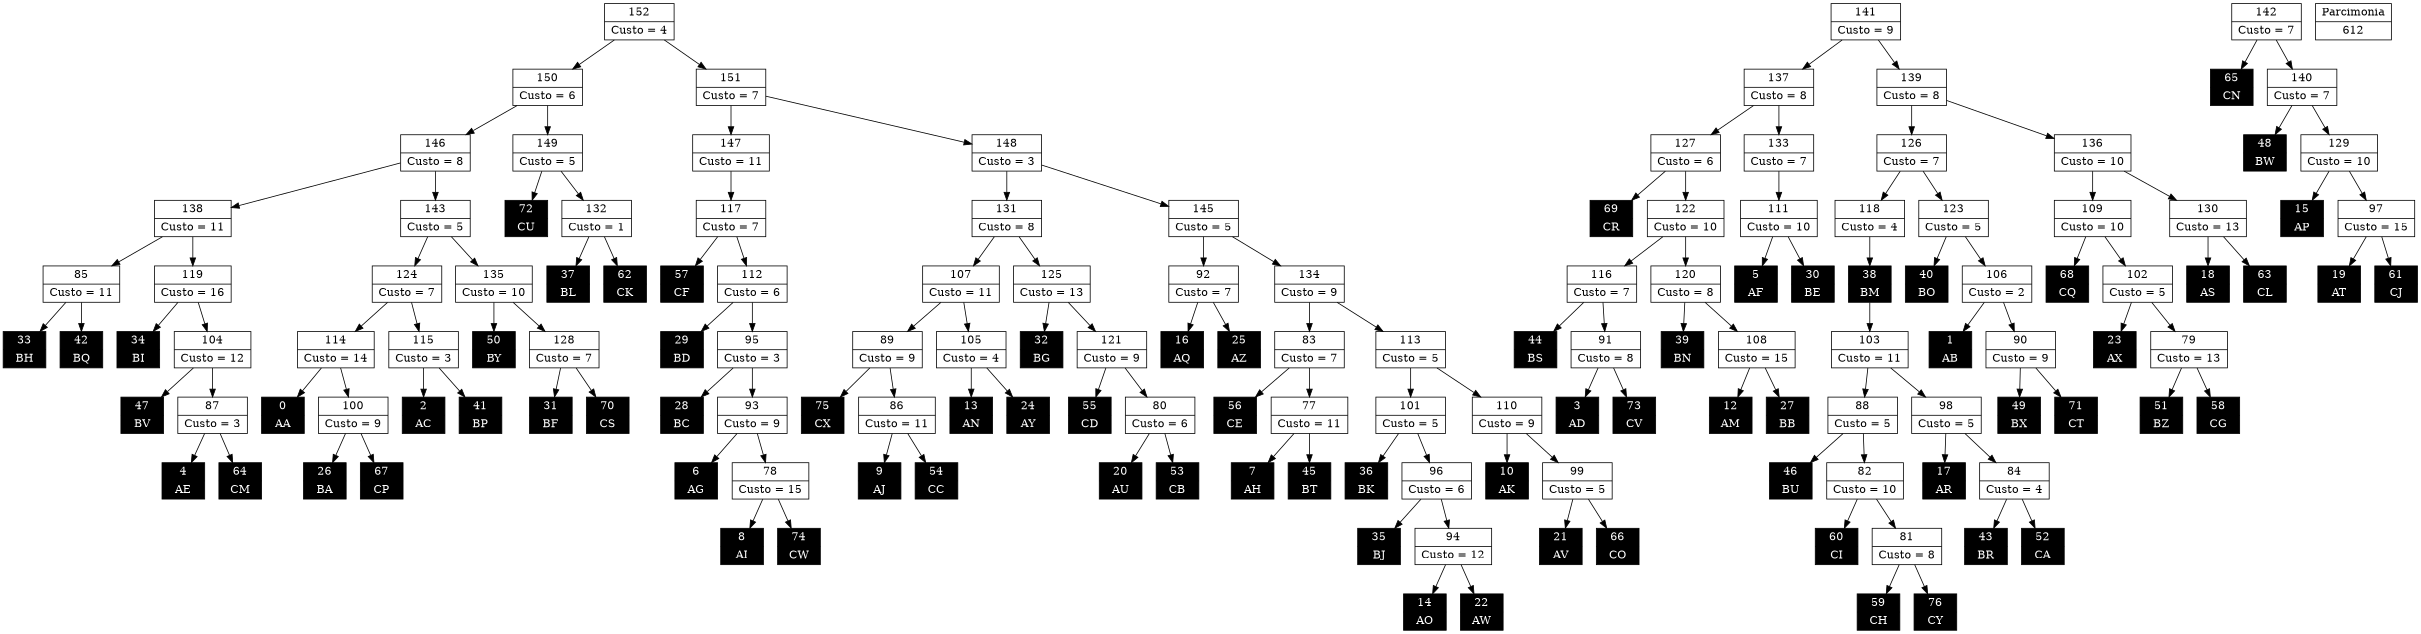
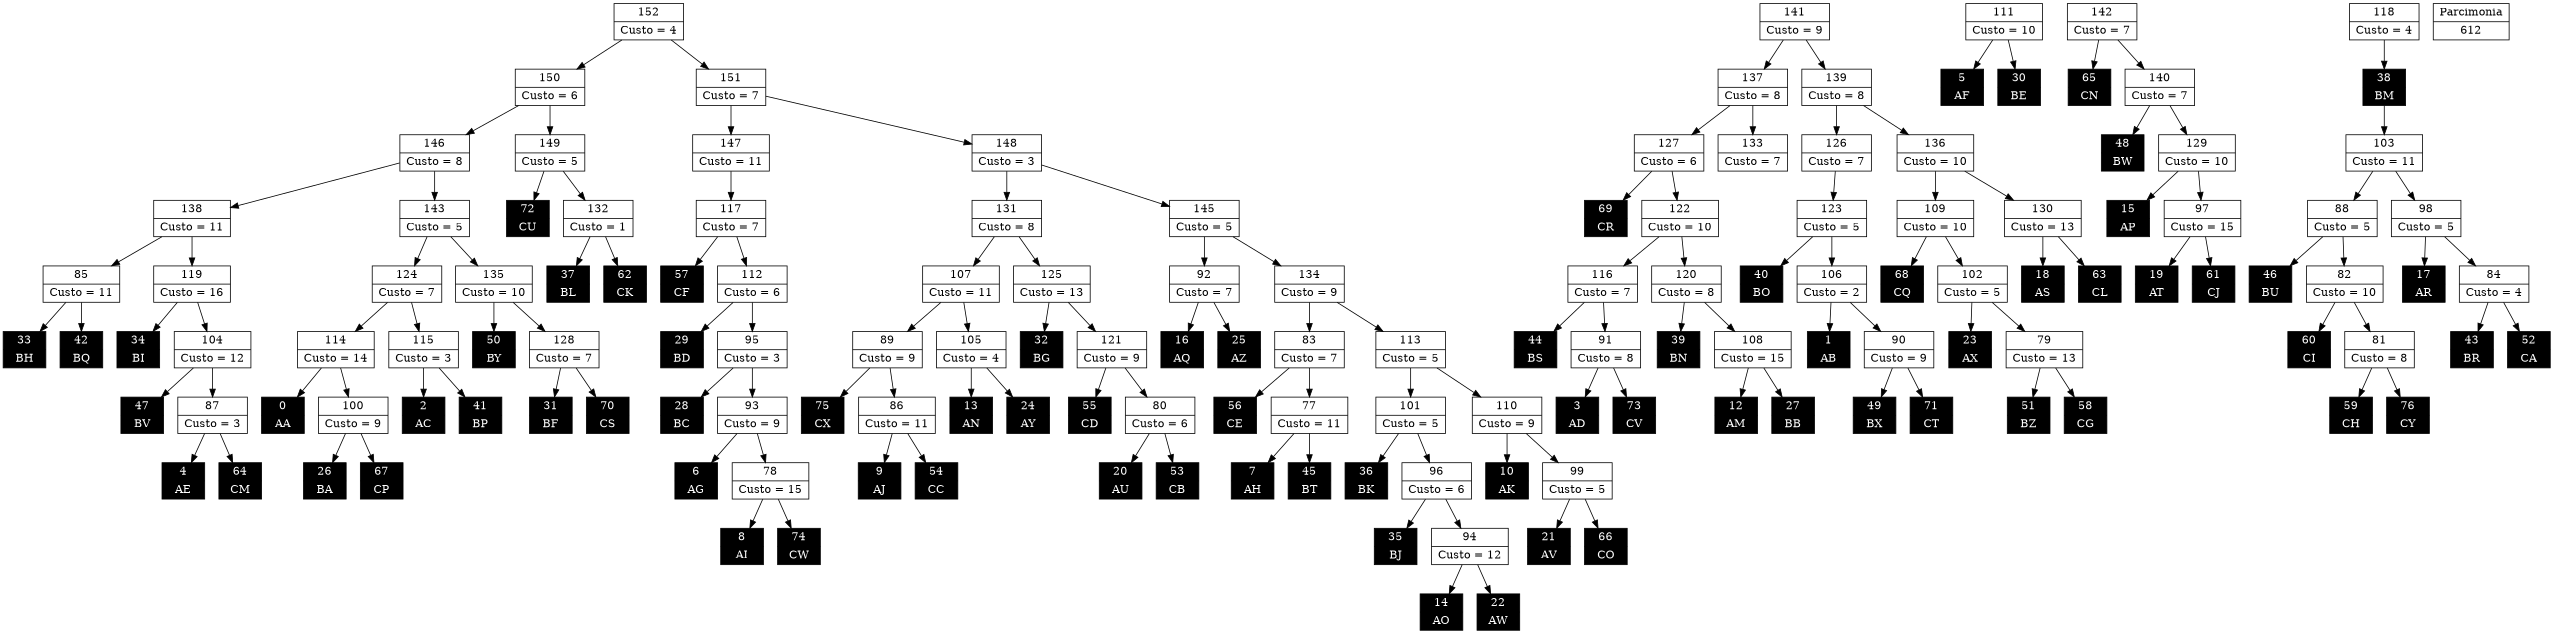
  digraph {
    node [shape=record]
    n1 [color=black fontcolor=white fontsize=14 height=0.5 label="{0 | AA}" style=filled]
    n2 [color=black fontcolor=white fontsize=14 height=0.5 label="{1 | AB}" style=filled]
    n3 [color=black fontcolor=white fontsize=14 height=0.5 label="{2 | AC}" style=filled]
    n4 [color=black fontcolor=white fontsize=14 height=0.5 label="{3 | AD}" style=filled]
    n5 [color=black fontcolor=white fontsize=14 height=0.5 label="{4 | AE}" style=filled]
    n6 [color=black fontcolor=white fontsize=14 height=0.5 label="{5 | AF}" style=filled]
    n7 [color=black fontcolor=white fontsize=14 height=0.5 label="{6 | AG}" style=filled]
    n8 [color=black fontcolor=white fontsize=14 height=0.5 label="{7 | AH}" style=filled]
    n9 [color=black fontcolor=white fontsize=14 height=0.5 label="{8 | AI}" style=filled]
    n10 [color=black fontcolor=white fontsize=14 height=0.5 label="{9 | AJ}" style=filled]
    n11 [color=black fontcolor=white fontsize=14 height=0.5 label="{10 | AK}" style=filled]
    n12 [color=black fontcolor=white fontsize=14 height=0.5 label="{12 | AM}" style=filled]
    n13 [color=black fontcolor=white fontsize=14 height=0.5 label="{13 | AN}" style=filled]
    n14 [color=black fontcolor=white fontsize=14 height=0.5 label="{14 | AO}" style=filled]
    n15 [color=black fontcolor=white fontsize=14 height=0.5 label="{15 | AP}" style=filled]
    n16 [color=black fontcolor=white fontsize=14 height=0.5 label="{16 | AQ}" style=filled]
    n17 [color=black fontcolor=white fontsize=14 height=0.5 label="{17 | AR}" style=filled]
    n18 [color=black fontcolor=white fontsize=14 height=0.5 label="{18 | AS}" style=filled]
    n19 [color=black fontcolor=white fontsize=14 height=0.5 label="{19 | AT}" style=filled]
    n20 [color=black fontcolor=white fontsize=14 height=0.5 label="{20 | AU}" style=filled]
    n21 [color=black fontcolor=white fontsize=14 height=0.5 label="{21 | AV}" style=filled]
    n22 [color=black fontcolor=white fontsize=14 height=0.5 label="{22 | AW}" style=filled]
    n23 [color=black fontcolor=white fontsize=14 height=0.5 label="{23 | AX}" style=filled]
    n24 [color=black fontcolor=white fontsize=14 height=0.5 label="{24 | AY}" style=filled]
    n25 [color=black fontcolor=white fontsize=14 height=0.5 label="{25 | AZ}" style=filled]
    n26 [color=black fontcolor=white fontsize=14 height=0.5 label="{26 | BA}" style=filled]
    n27 [color=black fontcolor=white fontsize=14 height=0.5 label="{27 | BB}" style=filled]
    n28 [color=black fontcolor=white fontsize=14 height=0.5 label="{28 | BC}" style=filled]
    n29 [color=black fontcolor=white fontsize=14 height=0.5 label="{29 | BD}" style=filled]
    n30 [color=black fontcolor=white fontsize=14 height=0.5 label="{30 | BE}" style=filled]
    n31 [color=black fontcolor=white fontsize=14 height=0.5 label="{31 | BF}" style=filled]
    n32 [color=black fontcolor=white fontsize=14 height=0.5 label="{32 | BG}" style=filled]
    n33 [color=black fontcolor=white fontsize=14 height=0.5 label="{33 | BH}" style=filled]
    n34 [color=black fontcolor=white fontsize=14 height=0.5 label="{34 | BI}" style=filled]
    n35 [color=black fontcolor=white fontsize=14 height=0.5 label="{35 | BJ}" style=filled]
    n36 [color=black fontcolor=white fontsize=14 height=0.5 label="{36 | BK}" style=filled]
    n37 [color=black fontcolor=white fontsize=14 height=0.5 label="{37 | BL}" style=filled]
    n38 [color=black fontcolor=white fontsize=14 height=0.5 label="{38 | BM}" style=filled]
    n39 [label="{103|Custo = 11}"]
    n40 [color=black fontcolor=white fontsize=14 height=0.5 label="{39 | BN}" style=filled]
    n41 [color=black fontcolor=white fontsize=14 height=0.5 label="{40 | BO}" style=filled]
    n42 [color=black fontcolor=white fontsize=14 height=0.5 label="{41 | BP}" style=filled]
    n43 [color=black fontcolor=white fontsize=14 height=0.5 label="{42 | BQ}" style=filled]
    n44 [color=black fontcolor=white fontsize=14 height=0.5 label="{43 | BR}" style=filled]
    n45 [color=black fontcolor=white fontsize=14 height=0.5 label="{44 | BS}" style=filled]
    n46 [color=black fontcolor=white fontsize=14 height=0.5 label="{45 | BT}" style=filled]
    n47 [color=black fontcolor=white fontsize=14 height=0.5 label="{46 | BU}" style=filled]
    n48 [color=black fontcolor=white fontsize=14 height=0.5 label="{47 | BV}" style=filled]
    n49 [color=black fontcolor=white fontsize=14 height=0.5 label="{48 | BW}" style=filled]
    n50 [color=black fontcolor=white fontsize=14 height=0.5 label="{49 | BX}" style=filled]
    n51 [color=black fontcolor=white fontsize=14 height=0.5 label="{50 | BY}" style=filled]
    n52 [color=black fontcolor=white fontsize=14 height=0.5 label="{51 | BZ}" style=filled]
    n53 [color=black fontcolor=white fontsize=14 height=0.5 label="{52 | CA}" style=filled]
    n54 [color=black fontcolor=white fontsize=14 height=0.5 label="{53 | CB}" style=filled]
    n55 [color=black fontcolor=white fontsize=14 height=0.5 label="{54 | CC}" style=filled]
    n56 [color=black fontcolor=white fontsize=14 height=0.5 label="{55 | CD}" style=filled]
    n57 [color=black fontcolor=white fontsize=14 height=0.5 label="{56 | CE}" style=filled]
    n58 [color=black fontcolor=white fontsize=14 height=0.5 label="{57 | CF}" style=filled]
    n59 [color=black fontcolor=white fontsize=14 height=0.5 label="{58 | CG}" style=filled]
    n60 [color=black fontcolor=white fontsize=14 height=0.5 label="{59 | CH}" style=filled]
    n61 [color=black fontcolor=white fontsize=14 height=0.5 label="{60 | CI}" style=filled]
    n62 [color=black fontcolor=white fontsize=14 height=0.5 label="{61 | CJ}" style=filled]
    n63 [color=black fontcolor=white fontsize=14 height=0.5 label="{62 | CK}" style=filled]
    n64 [color=black fontcolor=white fontsize=14 height=0.5 label="{63 | CL}" style=filled]
    n65 [color=black fontcolor=white fontsize=14 height=0.5 label="{64 | CM}" style=filled]
    n66 [color=black fontcolor=white fontsize=14 height=0.5 label="{65 | CN}" style=filled]
    n67 [color=black fontcolor=white fontsize=14 height=0.5 label="{66 | CO}" style=filled]
    n68 [color=black fontcolor=white fontsize=14 height=0.5 label="{67 | CP}" style=filled]
    n69 [color=black fontcolor=white fontsize=14 height=0.5 label="{68 | CQ}" style=filled]
    n70 [color=black fontcolor=white fontsize=14 height=0.5 label="{69 | CR}" style=filled]
    n71 [color=black fontcolor=white fontsize=14 height=0.5 label="{70 | CS}" style=filled]
    n72 [color=black fontcolor=white fontsize=14 height=0.5 label="{71 | CT}" style=filled]
    n73 [color=black fontcolor=white fontsize=14 height=0.5 label="{72 | CU}" style=filled]
    n74 [color=black fontcolor=white fontsize=14 height=0.5 label="{73 | CV}" style=filled]
    n75 [color=black fontcolor=white fontsize=14 height=0.5 label="{74 | CW}" style=filled]
    n76 [color=black fontcolor=white fontsize=14 height=0.5 label="{75 | CX}" style=filled]
    n77 [color=black fontcolor=white fontsize=14 height=0.5 label="{76 | CY}" style=filled]
    n78 [label="{77|Custo = 11}"]
    n79 [label="{78|Custo = 15}"]
    n80 [label="{79|Custo = 13}"]
    n81 [label="{80|Custo = 6}"]
    n82 [label="{81|Custo = 8}"]
    n83 [label="{82|Custo = 10}"]
    n84 [label="{83|Custo = 7}"]
    n85 [label="{84|Custo = 4}"]
    n86 [label="{85|Custo = 11}"]
    n87 [label="{86|Custo = 11}"]
    n88 [label="{87|Custo = 3}"]
    n89 [label="{88|Custo = 5}"]
    n90 [label="{89|Custo = 9}"]
    n91 [label="{90|Custo = 9}"]
    n92 [label="{91|Custo = 8}"]
    n93 [label="{92|Custo = 7}"]
    n94 [label="{93|Custo = 9}"]
    n95 [label="{94|Custo = 12}"]
    n96 [label="{95|Custo = 3}"]
    n97 [label="{96|Custo = 6}"]
    n98 [label="{97|Custo = 15}"]
    n99 [label="{98|Custo = 5}"]
    n100 [label="{99|Custo = 5}"]
    n101 [label="{100|Custo = 9}"]
    n102 [label="{101|Custo = 5}"]
    n103 [label="{102|Custo = 5}"]
    n104 [label="{104|Custo = 12}"]
    n105 [label="{105|Custo = 4}"]
    n106 [label="{106|Custo = 2}"]
    n107 [label="{107|Custo = 11}"]
    n108 [label="{108|Custo = 15}"]
    n109 [label="{109|Custo = 10}"]
    n110 [label="{110|Custo = 9}"]
    n111 [label="{111|Custo = 10}"]
    n112 [label="{112|Custo = 6}"]
    n113 [label="{113|Custo = 5}"]
    n114 [label="{114|Custo = 14}"]
    n115 [label="{115|Custo = 3}"]
    n116 [label="{116|Custo = 7}"]
    n117 [label="{117|Custo = 7}"]
    n118 [label="{118|Custo = 4}"]
    n119 [label="{119|Custo = 16}"]
    n120 [label="{120|Custo = 8}"]
    n121 [label="{121|Custo = 9}"]
    n122 [label="{122|Custo = 10}"]
    n123 [label="{123|Custo = 5}"]
    n124 [label="{124|Custo = 7}"]
    n125 [label="{125|Custo = 13}"]
    n126 [label="{126|Custo = 7}"]
    n127 [label="{127|Custo = 6}"]
    n128 [label="{128|Custo = 7}"]
    n129 [label="{129|Custo = 10}"]
    n130 [label="{130|Custo = 13}"]
    n131 [label="{131|Custo = 8}"]
    n132 [label="{132|Custo = 1}"]
    n133 [label="{133|Custo = 7}"]
    n134 [label="{134|Custo = 9}"]
    n135 [label="{135|Custo = 10}"]
    n136 [label="{136|Custo = 10}"]
    n137 [label="{137|Custo = 8}"]
    n138 [label="{138|Custo = 11}"]
    n139 [label="{139|Custo = 8}"]
    n140 [label="{140|Custo = 7}"]
    n141 [label="{141|Custo = 9}"]
    n142 [label="{142|Custo = 7}"]
    n143 [label="{143|Custo = 5}"]
    n144 [label="{145|Custo = 5}"]
    n145 [label="{146|Custo = 8}"]
    n146 [label="{147|Custo = 11}"]
    n147 [label="{148|Custo = 3}"]
    n148 [label="{149|Custo = 5}"]
    n149 [label="{150|Custo = 6}"]
    n150 [label="{151|Custo = 7}"]
    n151 [label="{152|Custo = 4}"]
    n152 [label="{Parcimonia|612}"]
    n38 -> n39
    n39 -> n89
    n39 -> n99
    n78 -> n8
    n78 -> n46
    n79 -> n9
    n79 -> n75
    n80 -> n52
    n80 -> n59
    n81 -> n20
    n81 -> n54
    n82 -> n60
    n82 -> n77
    n83 -> n61
    n83 -> n82
    n84 -> n57
    n84 -> n78
    n85 -> n44
    n85 -> n53
    n86 -> n33
    n86 -> n43
    n87 -> n10
    n87 -> n55
    n88 -> n5
    n88 -> n65
    n89 -> n47
    n89 -> n83
    n90 -> n76
    n90 -> n87
    n91 -> n50
    n91 -> n72
    n92 -> n4
    n92 -> n74
    n93 -> n16
    n93 -> n25
    n94 -> n7
    n94 -> n79
    n95 -> n14
    n95 -> n22
    n96 -> n28
    n96 -> n94
    n97 -> n35
    n97 -> n95
    n98 -> n19
    n98 -> n62
    n99 -> n17
    n99 -> n85
    n100 -> n21
    n100 -> n67
    n101 -> n26
    n101 -> n68
    n102 -> n36
    n102 -> n97
    n103 -> n23
    n103 -> n80
    n104 -> n48
    n104 -> n88
    n105 -> n13
    n105 -> n24
    n106 -> n2
    n106 -> n91
    n107 -> n90
    n107 -> n105
    n108 -> n12
    n108 -> n27
    n109 -> n69
    n109 -> n103
    n110 -> n11
    n110 -> n100
    n111 -> n6
    n111 -> n30
    n112 -> n29
    n112 -> n96
    n113 -> n102
    n113 -> n110
    n114 -> n1
    n114 -> n101
    n115 -> n3
    n115 -> n42
    n116 -> n45
    n116 -> n92
    n117 -> n58
    n117 -> n112
    n118 -> n38
    n119 -> n34
    n119 -> n104
    n120 -> n40
    n120 -> n108
    n121 -> n56
    n121 -> n81
    n122 -> n116
    n122 -> n120
    n123 -> n41
    n123 -> n106
    n124 -> n114
    n124 -> n115
    n125 -> n32
    n125 -> n121
-   n126 -> n118
    n126 -> n123
    n127 -> n70
    n127 -> n122
    n128 -> n31
    n128 -> n71
    n129 -> n15
    n129 -> n98
    n130 -> n18
    n130 -> n64
    n131 -> n107
    n131 -> n125
    n132 -> n37
    n132 -> n63
-   n133 -> n111
    n134 -> n84
    n134 -> n113
    n135 -> n51
    n135 -> n128
    n136 -> n109
    n136 -> n130
    n137 -> n127
    n137 -> n133
    n138 -> n86
    n138 -> n119
    n139 -> n126
    n139 -> n136
    n140 -> n49
    n140 -> n129
    n141 -> n137
    n141 -> n139
    n142 -> n66
    n142 -> n140
    n143 -> n124
    n143 -> n135
    n144 -> n93
    n144 -> n134
    n145 -> n138
    n145 -> n143
    n146 -> n117
    n147 -> n131
    n147 -> n144
    n148 -> n73
    n148 -> n132
    n149 -> n145
    n149 -> n148
    n150 -> n146
    n150 -> n147
    n151 -> n149
    n151 -> n150
  }
